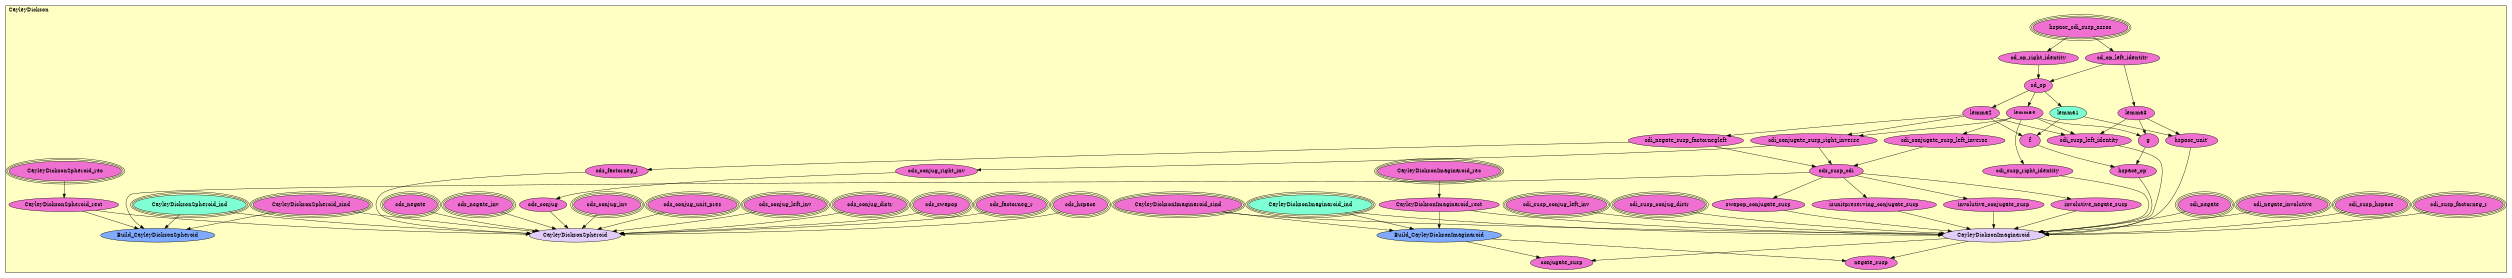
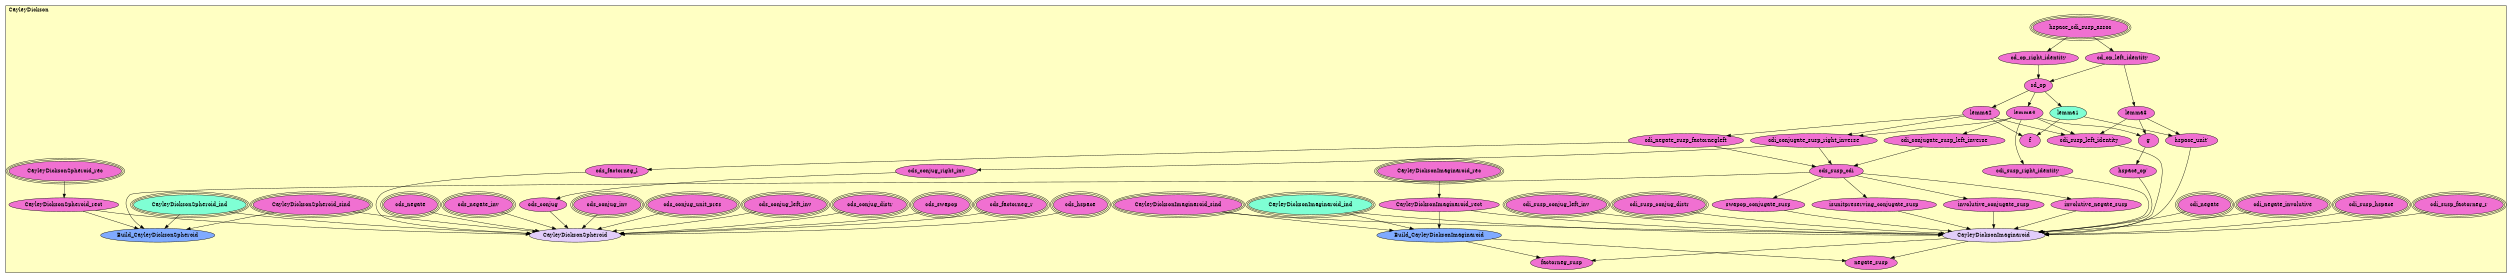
  digraph {
    node [fillcolor="#F070D1" style=filled]
    n1 [label=hspace_cdi_susp_assoc peripheries=3]
    n2 [label=cd_op_right_identity]
    n3 [label=cd_op_left_identity]
    n4 [label=cd_op]
    n5 [label=lemma4]
    n6 [label=lemma3]
    n7 [label=lemma2]
    n8 [fillcolor="#7FFFD4" label=lemma1]
    n9 [label=g]
    n10 [label=f]
    n11 [label="hspace_unit'"]
    n12 [label="hspace_op'"]
    n13 [label=cdi_negate_susp_factornegleft]
    n14 [label=cdi_susp_right_identity]
    n15 [label=cdi_susp_left_identity]
    n16 [label=cdi_conjugate_susp_right_inverse]
    n17 [label=cdi_conjugate_susp_left_inverse]
    n18 [label=cds_susp_cdi]
    n19 [label=swapop_conjugate_susp]
    n20 [label=isunitpreserving_conjugate_susp]
    n21 [label=involutive_conjugate_susp]
    n22 [label=involutive_negate_susp]
    n23 [label=cdi_susp_conjug_distr peripheries=3]
    n24 [label=cdi_susp_conjug_left_inv peripheries=3]
    n25 [label=cdi_susp_factorneg_r peripheries=3]
    n26 [label=cdi_susp_hspace peripheries=3]
    n27 [label=cdi_negate_involutive peripheries=3]
    n28 [label=cdi_negate peripheries=3]
    n29 [label=CayleyDicksonImaginaroid_sind peripheries=3]
    n30 [label=CayleyDicksonImaginaroid_rec peripheries=3]
    n31 [fillcolor="#7FFFD4" label=CayleyDicksonImaginaroid_ind peripheries=3]
    n32 [label=CayleyDicksonImaginaroid_rect]
    n33 [fillcolor="#7FAAFF" label=Build_CayleyDicksonImaginaroid]
    n34 [fillcolor="#E2CDFA" label=CayleyDicksonImaginaroid]
    n35 [label=negate_susp]
-   n36 [label=conjugate_susp]
+   n36 [label=factorneg_susp]
    n37 [label=cds_conjug_right_inv]
    n38 [label=cds_factorneg_l]
    n39 [label=cds_factorneg_r peripheries=3]
    n40 [label=cds_swapop peripheries=3]
    n41 [label=cds_conjug_distr peripheries=3]
    n42 [label=cds_conjug_left_inv peripheries=3]
    n43 [label=cds_conjug_unit_pres peripheries=3]
    n44 [label=cds_conjug_inv peripheries=3]
    n45 [label=cds_negate_inv peripheries=3]
    n46 [label=cds_conjug]
    n47 [label=cds_negate peripheries=3]
    n48 [label=cds_hspace peripheries=3]
    n49 [label=CayleyDicksonSpheroid_sind peripheries=3]
    n50 [label=CayleyDicksonSpheroid_rec peripheries=3]
    n51 [fillcolor="#7FFFD4" label=CayleyDicksonSpheroid_ind peripheries=3]
    n52 [label=CayleyDicksonSpheroid_rect]
    n53 [fillcolor="#7FAAFF" label=Build_CayleyDicksonSpheroid]
    n54 [fillcolor="#E2CDFA" label=CayleyDicksonSpheroid]
    subgraph cluster_1 {
      fillcolor="#FFFFC3"
      label=CayleyDickson
      labeljust=l
      style=filled
      n1
      n2
      n3
      n4
      n5
      n6
      n7
      n8
      n9
      n10
      n11
      n12
      n13
      n14
      n15
      n16
      n17
      n18
      n19
      n20
      n21
      n22
      n23
      n24
      n25
      n26
      n27
      n28
      n29
      n30
      n31
      n32
      n33
      n34
      n35
      n36
      n37
      n38
      n39
      n40
      n41
      n42
      n43
      n44
      n45
      n46
      n47
      n48
      n49
      n50
      n51
      n52
      n53
      n54
    }
    n1 -> n2
    n1 -> n3
    n2 -> n4
    n3 -> n4
    n3 -> n6
    n4 -> n5
    n4 -> n7
    n4 -> n8
    n5 -> n9
    n5 -> n14
    n5 -> n15
    n5 -> n16
    n5 -> n17
    n6 -> n9
    n6 -> n11
    n6 -> n15
    n7 -> n10
    n7 -> n13
    n7 -> n15
    n7 -> n16
    n8 -> n10
    n8 -> n11
    n9 -> n12
-   n10 -> n12
    n11 -> n34
    n12 -> n34
    n13 -> n18
    n13 -> n38
    n14 -> n34
    n15 -> n34
    n16 -> n18
    n16 -> n37
    n17 -> n18
    n18 -> n19
    n18 -> n20
    n18 -> n21
    n18 -> n22
    n18 -> n53
    n19 -> n34
    n20 -> n34
    n21 -> n34
    n22 -> n34
    n23 -> n34
    n24 -> n34
    n25 -> n34
    n26 -> n34
    n27 -> n34
    n28 -> n34
    n29 -> n33
    n29 -> n34
    n30 -> n32
    n31 -> n33
    n31 -> n34
    n32 -> n33
    n32 -> n34
    n33 -> n35
    n33 -> n36
    n34 -> n35
    n34 -> n36
    n37 -> n46
    n38 -> n54
    n39 -> n54
    n40 -> n54
    n41 -> n54
    n42 -> n54
    n43 -> n54
    n44 -> n54
    n45 -> n54
    n46 -> n54
    n47 -> n54
    n48 -> n54
    n49 -> n53
    n49 -> n54
    n50 -> n52
    n51 -> n53
    n51 -> n54
    n52 -> n53
    n52 -> n54
  }
